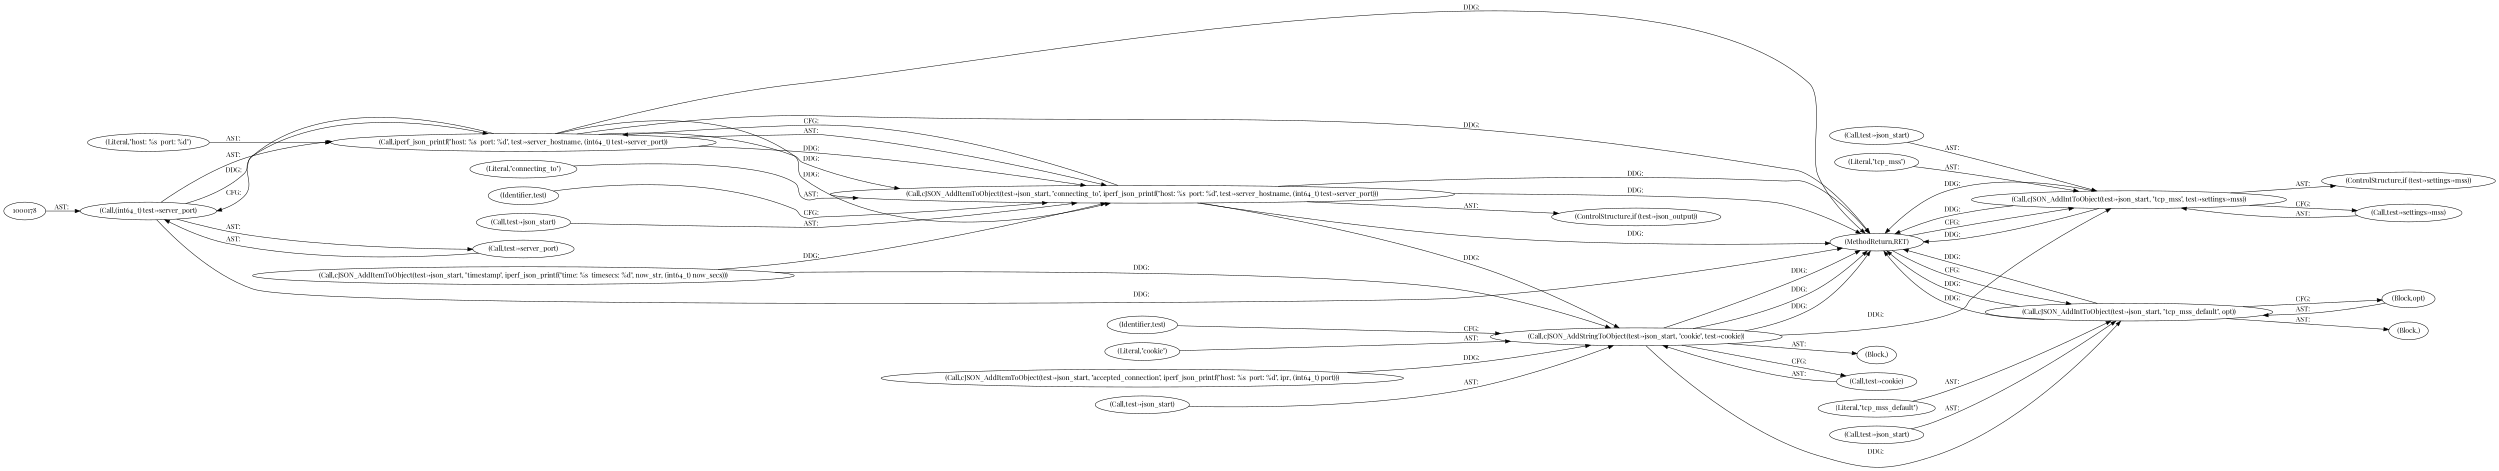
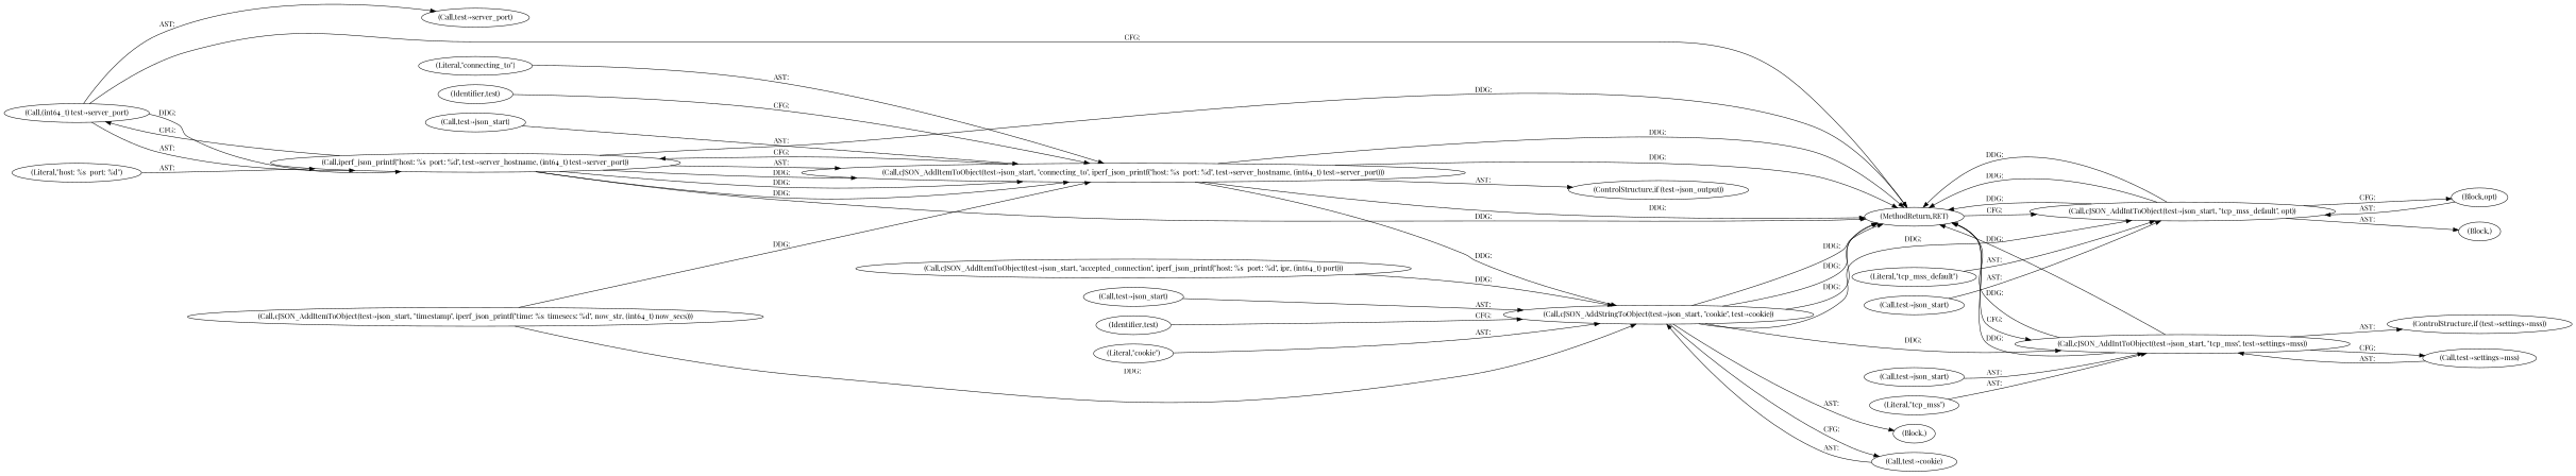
  digraph {
    fontname="Playfair Display"
    rankdir=LR
    node [fontname="Playfair Display"]
    edge [fontname="Playfair Display"]
    n1 [label="(Call,(int64_t) test->server_port)"]
    n2 [label="(Call,iperf_json_printf(\"host: %s  port: %d\", test->server_hostname, (int64_t) test->server_port))"]
    n3 [label="(Call,test->server_port)"]
    n4 [label="(MethodReturn,RET)"]
    n5 [label="(Call,cJSON_AddItemToObject(test->json_start, \"connecting_to\", iperf_json_printf(\"host: %s  port: %d\", test->server_hostname, (int64_t) test->server_port)))"]
    n6 [label="(Call,cJSON_AddIntToObject(test->json_start, \"tcp_mss\", test->settings->mss))"]
    n7 [label="(Call,cJSON_AddIntToObject(test->json_start, \"tcp_mss_default\", opt))"]
    n8 [label="(Call,cJSON_AddStringToObject(test->json_start, \"cookie\", test->cookie))"]
    n9 [label="(ControlStructure,if (test->json_output))"]
    n10 [label="(Block,)"]
    n11 [label="(Call,test->cookie)"]
    n12 [label="(ControlStructure,if (test->settings->mss))"]
    n13 [label="(Call,test->settings->mss)"]
    n14 [label="(Block,opt)"]
    n15 [label="(Block,)"]
    n16 [label="(Call,cJSON_AddItemToObject(test->json_start, \"timestamp\", iperf_json_printf(\"time: %s  timesecs: %d\", now_str, (int64_t) now_secs)))"]
    n17 [label="(Identifier,test)"]
    n18 [label="(Literal,\"connecting_to\")"]
    n19 [label="(Call,test->json_start)"]
    n20 [label="(Identifier,test)"]
    n21 [label="(Call,test->json_start)"]
    n22 [label="(Literal,\"tcp_mss\")"]
    n23 [label="(Literal,\"tcp_mss_default\")"]
    n24 [label="(Literal,\"cookie\")"]
    n25 [label="(Literal,\"host: %s  port: %d\")"]
    n26 [label="(Call,cJSON_AddItemToObject(test->json_start, \"accepted_connection\", iperf_json_printf(\"host: %s  port: %d\", ipr, (int64_t) port)))"]
    n27 [label="(Call,test->json_start)"]
    n28 [label="(Call,test->json_start)"]
-   1000178
    n1 -> n2 [label="AST: "]
    n1 -> n2 [label="DDG: "]
    n1 -> n3 [label="AST: "]
-   n1 -> n4 [label="DDG: "]
+   n1 -> n4 [label="CFG: "]
    n2 -> n1 [label="CFG: "]
    n2 -> n4 [label="DDG: "]
    n2 -> n4 [label="DDG: "]
    n2 -> n5 [label="AST: "]
    n2 -> n5 [label="DDG: "]
    n2 -> n5 [label="DDG: "]
    n2 -> n5 [label="DDG: "]
-   n3 -> n1 [label="AST: "]
    n4 -> n6 [label="CFG: "]
    n4 -> n7 [label="CFG: "]
    n5 -> n2 [label="CFG: "]
    n5 -> n4 [label="DDG: "]
    n5 -> n4 [label="DDG: "]
    n5 -> n4 [label="DDG: "]
    n5 -> n8 [label="DDG: "]
    n5 -> n9 [label="AST: "]
    n6 -> n4 [label="DDG: "]
    n6 -> n4 [label="DDG: "]
    n6 -> n4 [label="DDG: "]
    n6 -> n12 [label="AST: "]
    n6 -> n13 [label="CFG: "]
    n7 -> n4 [label="DDG: "]
    n7 -> n4 [label="DDG: "]
    n7 -> n4 [label="DDG: "]
    n7 -> n14 [label="CFG: "]
    n7 -> n15 [label="AST: "]
    n8 -> n4 [label="DDG: "]
    n8 -> n4 [label="DDG: "]
    n8 -> n4 [label="DDG: "]
    n8 -> n6 [label="DDG: "]
    n8 -> n7 [label="DDG: "]
    n8 -> n10 [label="AST: "]
    n8 -> n11 [label="CFG: "]
    n11 -> n8 [label="AST: "]
    n13 -> n6 [label="AST: "]
    n14 -> n7 [label="AST: "]
    n16 -> n5 [label="DDG: "]
    n16 -> n8 [label="DDG: "]
    n17 -> n8 [label="CFG: "]
    n18 -> n5 [label="AST: "]
    n19 -> n6 [label="AST: "]
    n20 -> n5 [label="CFG: "]
    n21 -> n5 [label="AST: "]
    n22 -> n6 [label="AST: "]
    n23 -> n7 [label="AST: "]
    n24 -> n8 [label="AST: "]
    n25 -> n2 [label="AST: "]
    n26 -> n8 [label="DDG: "]
    n27 -> n8 [label="AST: "]
    n28 -> n7 [label="AST: "]
-   1000178 -> n1 [label="AST: "]
  }
